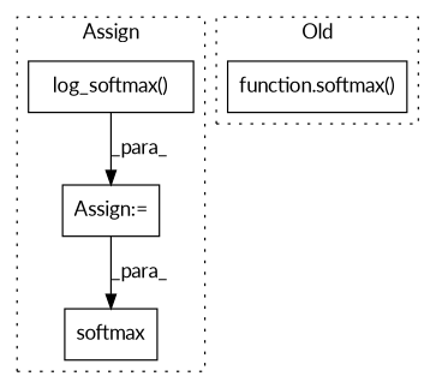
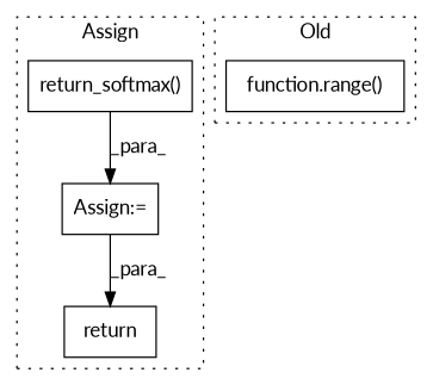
  digraph {
    fontname=Lato
    node [a=75 fontname=Lato shape=box]
    edge [fontname=Lato]
-   n1 [l="14,8" label="log_softmax()" s="6779,6794"]
+   n1 [l="14,8" label="return_softmax()" s="6779,6794"]
    n2 [a=68 l=3 label="Assign:=" s=6776]
-   n3 [a=93 l=7 label=softmax s=6811]
-   n4 [l="6,1" label="function.softmax()" s="6833,6853"]
+   n3 [a=93 l=7 label=return s=6811]
+   n4 [l="6,1" label="function.range()" s="6833,6853"]
    subgraph cluster_1 {
      label=Assign
      style=dotted
      n1
      n2
      n3
    }
    subgraph cluster_2 {
      label=Old
      style=dotted
      n4
    }
    n1 -> n2 [label=_para_]
    n2 -> n3 [label=_para_]
  }
